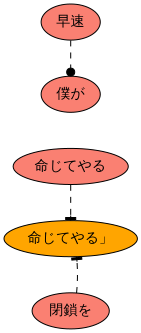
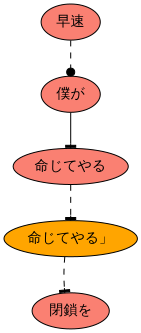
  digraph {
    fontname="Fira Sans"
    node [fillcolor=salmon fontname="Fira Sans" style=filled]
    edge [arrowhead=tee fontname="Fira Sans" style=dashed]
    n1 [label="僕が"]
    n2 [label="命じてやる"]
    n3 [fillcolor=orange label="命じてやる」"]
    n4 [label="早速"]
    n5 [label="閉鎖を"]
+   n1 -> n2 [style=solid]
    n2 -> n3
    n4 -> n1 [arrowhead=dot]
-   n5 -> n3
+   n3 -> n5
  }
